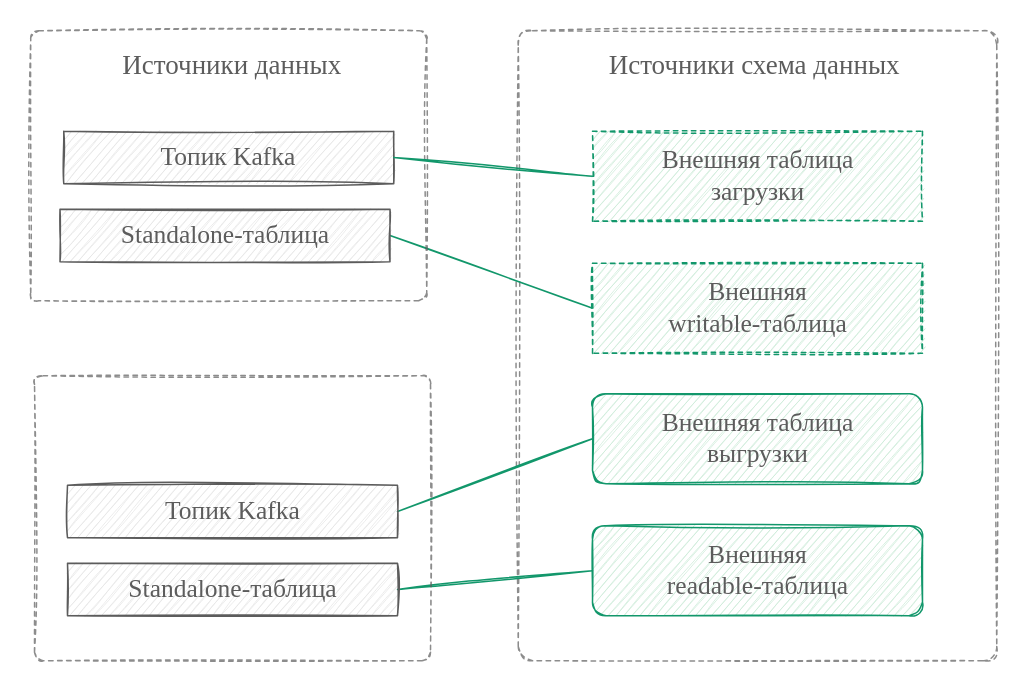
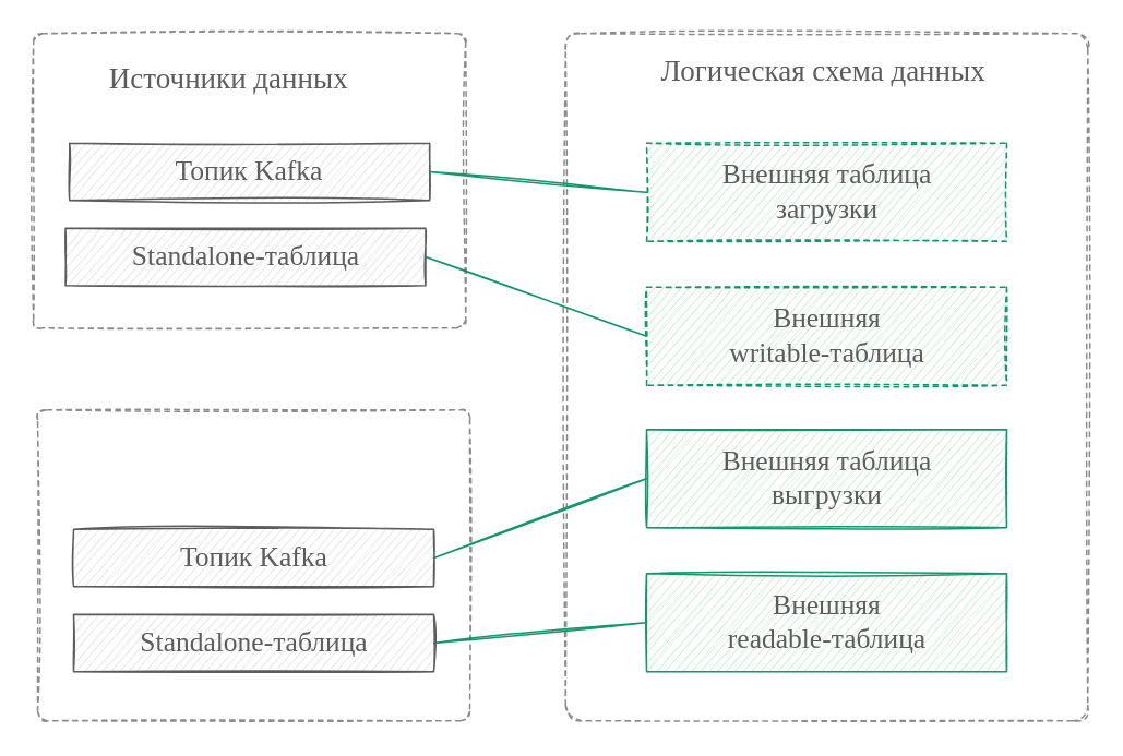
  <mxCell id="0" />
  <mxCell id="1" parent="0" />
  <mxCell id="2" value="" style="rounded=1;whiteSpace=wrap;html=1;fillColor=none;arcSize=3;strokeColor=#5C5C5C;dashed=1;shadow=0;sketch=1;opacity=70;" parent="1" vertex="1"><mxGeometry x="345" y="20" width="319" height="420" as="geometry" /></mxCell>
  <mxCell id="3" value="&lt;font color=&quot;#5c5c5c&quot; style=&quot;font-size: 17px&quot;&gt;&lt;span style=&quot;font-size: 17px&quot;&gt;&lt;span style=&quot;font-size: 17px&quot;&gt;Внешняя таблица&lt;br&gt;загрузки&lt;/span&gt;&lt;/span&gt;&lt;/font&gt;" style="rounded=0;whiteSpace=wrap;html=1;fontStyle=0;sketch=1;fontFamily=Comic Sans MS;strokeColor=#12976B;fillColor=#CCEBD8;fontSize=17;dashed=1;" parent="1" vertex="1"><mxGeometry x="394.5" y="87" width="220" height="60" as="geometry" /></mxCell>
- <mxCell id="4" value="&lt;font color=&quot;#5c5c5c&quot;&gt;&lt;span&gt;&lt;span&gt;Внешняя &lt;br&gt;readable-таблица&lt;/span&gt;&lt;/span&gt;&lt;/font&gt;" style="whiteSpace=wrap;html=1;fontStyle=0;sketch=1;fontFamily=Comic Sans MS;strokeColor=#12976B;fillColor=#CCEBD8;fontSize=17;rounded=1;" parent="1" vertex="1"><mxGeometry x="394.5" y="350" width="220" height="60" as="geometry" /></mxCell>
+ <mxCell id="4" value="&lt;font color=&quot;#5c5c5c&quot;&gt;&lt;span&gt;&lt;span&gt;Внешняя &lt;br&gt;readable-таблица&lt;/span&gt;&lt;/span&gt;&lt;/font&gt;" style="rounded=0;whiteSpace=wrap;html=1;fontStyle=0;sketch=1;fontFamily=Comic Sans MS;strokeColor=#12976B;fillColor=#CCEBD8;fontSize=17;" parent="1" vertex="1"><mxGeometry x="394.5" y="350" width="220" height="60" as="geometry" /></mxCell>
  <mxCell id="5" value="" style="endArrow=none;html=1;shadow=0;fontFamily=Comic Sans MS;fontSize=11;sketch=1;strokeColor=#12976B;entryX=1;entryY=0.5;entryDx=0;entryDy=0;endFill=0;exitX=0;exitY=0.5;exitDx=0;exitDy=0;" parent="1" source="11" target="8" edge="1"><mxGeometry width="50" height="50" relative="1" as="geometry"><mxPoint x="594" y="120" as="sourcePoint" /><mxPoint x="740" y="105" as="targetPoint" /></mxGeometry></mxCell>
- <mxCell id="6" value="&lt;font color=&quot;#5c5c5c&quot; face=&quot;Comic Sans MS&quot; style=&quot;font-size: 18px;&quot;&gt;&lt;span style=&quot;font-size: 18px;&quot;&gt;Источники схема данных&amp;nbsp;&lt;/span&gt;&lt;/font&gt;" style="text;html=1;strokeColor=none;fillColor=none;align=center;verticalAlign=middle;whiteSpace=wrap;rounded=0;fontSize=18;" parent="1" vertex="1"><mxGeometry x="349.5" y="33" width="310" height="20" as="geometry" /></mxCell>
+ <mxCell id="6" value="&lt;font color=&quot;#5c5c5c&quot; face=&quot;Comic Sans MS&quot; style=&quot;font-size: 18px;&quot;&gt;&lt;span style=&quot;font-size: 18px;&quot;&gt;Логическая схема данных&amp;nbsp;&lt;/span&gt;&lt;/font&gt;" style="text;html=1;strokeColor=none;fillColor=none;align=center;verticalAlign=middle;whiteSpace=wrap;rounded=0;fontSize=18;" parent="1" vertex="1"><mxGeometry x="349.5" y="33" width="310" height="20" as="geometry" /></mxCell>
  <mxCell id="7" value="" style="rounded=1;whiteSpace=wrap;html=1;fillColor=none;arcSize=3;strokeColor=#5C5C5C;dashed=1;shadow=0;sketch=1;opacity=70;" parent="1" vertex="1"><mxGeometry x="20" y="20" width="264" height="180" as="geometry" /></mxCell>
  <mxCell id="8" value="&lt;font color=&quot;#5c5c5c&quot;&gt;&lt;span&gt;Standalone-таблица&lt;/span&gt;&lt;/font&gt;" style="rounded=0;whiteSpace=wrap;html=1;fontStyle=0;sketch=1;fontFamily=Comic Sans MS;strokeColor=#5C5C5C;fillColor=#E6E6E6;fontSize=17;" parent="1" vertex="1"><mxGeometry x="39.5" y="139" width="220" height="35" as="geometry" /></mxCell>
- <mxCell id="9" value="&lt;font color=&quot;#5c5c5c&quot; face=&quot;Comic Sans MS&quot; style=&quot;font-size: 18px&quot;&gt;&lt;span style=&quot;font-size: 18px&quot;&gt;Источники данных&lt;/span&gt;&lt;/font&gt;" style="text;html=1;strokeColor=none;fillColor=none;align=center;verticalAlign=middle;whiteSpace=wrap;rounded=0;fontSize=18;" parent="1" vertex="1"><mxGeometry x="42" y="33" width="225" height="20" as="geometry" /></mxCell>
- <mxCell id="10" value="&lt;font color=&quot;#5c5c5c&quot; style=&quot;font-size: 17px&quot;&gt;&lt;span style=&quot;font-size: 17px&quot;&gt;&lt;span style=&quot;font-size: 17px&quot;&gt;Внешняя таблица&lt;br&gt;выгрузки&lt;/span&gt;&lt;/span&gt;&lt;/font&gt;" style="whiteSpace=wrap;html=1;fontStyle=0;sketch=1;fontFamily=Comic Sans MS;strokeColor=#12976B;fillColor=#CCEBD8;fontSize=17;rounded=1;" parent="1" vertex="1"><mxGeometry x="394.5" y="262" width="220" height="60" as="geometry" /></mxCell>
+ <mxCell id="9" value="&lt;font color=&quot;#5c5c5c&quot; face=&quot;Comic Sans MS&quot; style=&quot;font-size: 18px&quot;&gt;&lt;span style=&quot;font-size: 18px&quot;&gt;Источники данных&lt;/span&gt;&lt;/font&gt;" style="text;html=1;strokeColor=none;fillColor=none;align=center;verticalAlign=middle;whiteSpace=wrap;rounded=0;fontSize=18;" parent="1" vertex="1"><mxGeometry x="27" y="38" width="225" height="20" as="geometry" /></mxCell>
+ <mxCell id="10" value="&lt;font color=&quot;#5c5c5c&quot; style=&quot;font-size: 17px&quot;&gt;&lt;span style=&quot;font-size: 17px&quot;&gt;&lt;span style=&quot;font-size: 17px&quot;&gt;Внешняя таблица&lt;br&gt;выгрузки&lt;/span&gt;&lt;/span&gt;&lt;/font&gt;" style="rounded=0;whiteSpace=wrap;html=1;fontStyle=0;sketch=1;fontFamily=Comic Sans MS;strokeColor=#12976B;fillColor=#CCEBD8;fontSize=17;" parent="1" vertex="1"><mxGeometry x="394.5" y="262" width="220" height="60" as="geometry" /></mxCell>
  <mxCell id="11" value="&lt;font color=&quot;#5c5c5c&quot;&gt;&lt;span&gt;&lt;span&gt;Внешняя &lt;br&gt;writable-таблица&lt;/span&gt;&lt;/span&gt;&lt;/font&gt;" style="rounded=0;whiteSpace=wrap;html=1;fontStyle=0;sketch=1;fontFamily=Comic Sans MS;strokeColor=#12976B;fillColor=#CCEBD8;fontSize=17;dashed=1;" parent="1" vertex="1"><mxGeometry x="394.5" y="175" width="220" height="60" as="geometry" /></mxCell>
  <mxCell id="12" value="&lt;font color=&quot;#5c5c5c&quot;&gt;&lt;span&gt;Топик Kafka&lt;/span&gt;&lt;/font&gt;" style="rounded=0;whiteSpace=wrap;html=1;fontStyle=0;sketch=1;fontFamily=Comic Sans MS;strokeColor=#5C5C5C;fillColor=#E6E6E6;fontSize=17;" parent="1" vertex="1"><mxGeometry x="42" y="87" width="220" height="35" as="geometry" /></mxCell>
  <mxCell id="13" value="" style="endArrow=none;html=1;shadow=0;fontFamily=Comic Sans MS;fontSize=11;sketch=1;strokeColor=#12976B;endFill=0;exitX=1;exitY=0.5;exitDx=0;exitDy=0;entryX=0;entryY=0.5;entryDx=0;entryDy=0;" parent="1" source="17" target="4" edge="1"><mxGeometry width="50" height="50" relative="1" as="geometry"><mxPoint x="629.5" y="390" as="sourcePoint" /><mxPoint x="614" y="289" as="targetPoint" /></mxGeometry></mxCell>
  <mxCell id="14" value="" style="endArrow=none;html=1;shadow=0;fontFamily=Comic Sans MS;fontSize=11;sketch=1;strokeColor=#12976B;entryX=1;entryY=0.5;entryDx=0;entryDy=0;endFill=0;exitX=0;exitY=0.5;exitDx=0;exitDy=0;" parent="1" source="10" target="18" edge="1"><mxGeometry width="50" height="50" relative="1" as="geometry"><mxPoint x="639.5" y="400" as="sourcePoint" /><mxPoint x="811.5" y="327.5" as="targetPoint" /></mxGeometry></mxCell>
  <mxCell id="15" value="" style="endArrow=none;html=1;shadow=0;fontFamily=Comic Sans MS;fontSize=11;sketch=1;strokeColor=#12976B;entryX=1;entryY=0.5;entryDx=0;entryDy=0;endFill=0;exitX=0;exitY=0.5;exitDx=0;exitDy=0;" parent="1" source="3" target="12" edge="1"><mxGeometry width="50" height="50" relative="1" as="geometry"><mxPoint x="649.5" y="410" as="sourcePoint" /><mxPoint x="821.5" y="337.5" as="targetPoint" /></mxGeometry></mxCell>
  <mxCell id="16" value="" style="rounded=1;whiteSpace=wrap;html=1;fillColor=none;arcSize=3;strokeColor=#5C5C5C;dashed=1;shadow=0;sketch=1;opacity=70;" parent="1" vertex="1"><mxGeometry x="22.5" y="250" width="264" height="190" as="geometry" /></mxCell>
  <mxCell id="17" value="&lt;font color=&quot;#5c5c5c&quot;&gt;&lt;span&gt;Standalone-таблица&lt;/span&gt;&lt;/font&gt;" style="rounded=0;whiteSpace=wrap;html=1;fontStyle=0;sketch=1;fontFamily=Comic Sans MS;strokeColor=#5C5C5C;fillColor=#E6E6E6;fontSize=17;" parent="1" vertex="1"><mxGeometry x="44.5" y="375" width="220" height="35" as="geometry" /></mxCell>
  <mxCell id="18" value="&lt;font color=&quot;#5c5c5c&quot;&gt;&lt;span&gt;Топик Kafka&lt;/span&gt;&lt;/font&gt;" style="rounded=0;whiteSpace=wrap;html=1;fontStyle=0;sketch=1;fontFamily=Comic Sans MS;strokeColor=#5C5C5C;fillColor=#E6E6E6;fontSize=17;" parent="1" vertex="1"><mxGeometry x="44.5" y="323" width="220" height="35" as="geometry" /></mxCell>
